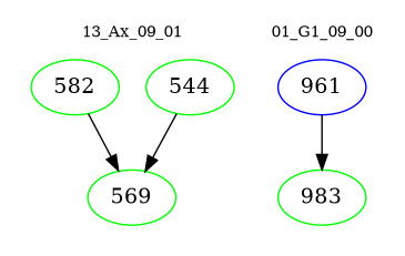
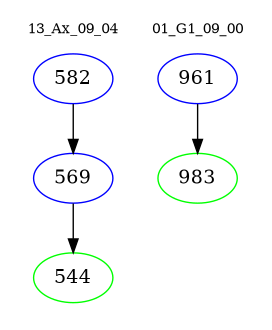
  digraph {
    node [color=blue]
    edge [color=black]
-   n1 [color=green label=569]
+   n1 [label=569]
    n2 [color=green label=544]
-   n3 [color=green label=582]
+   n3 [label=582]
    n4 [label=961]
    n5 [color=green label=983]
    subgraph cluster_1 {
      color=white
      fontsize=10
-     label="13_Ax_09_01"
+     label="13_Ax_09_04"
      n1
      n2
      n3
    }
    subgraph cluster_2 {
      color=white
      fontsize=10
      label="01_G1_09_00"
      n4
      n5
    }
-   n2 -> n1
+   n1 -> n2
    n3 -> n1
    n4 -> n5
  }
